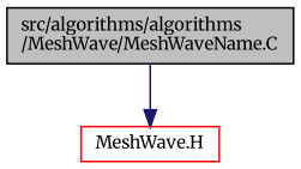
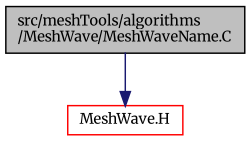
  digraph {
    fontname=Merriweather
    node [fontname=Merriweather fontsize=10 shape=record]
-   n1 [color=black fillcolor=grey75 fontcolor=black height=0.2 label="src/algorithms/algorithms\l/MeshWave/MeshWaveName.C" style=filled width=0.4]
+   n1 [color=black fillcolor=grey75 fontcolor=black height=0.2 label="src/meshTools/algorithms\l/MeshWave/MeshWaveName.C" style=filled width=0.4]
    n2 [color=red height=0.2 label="MeshWave.H" width=0.4]
    n1 -> n2 [color=midnightblue fontname=Merriweather fontsize=10 labelfontname=Helvetica labelfontsize=10 style=solid]
  }
